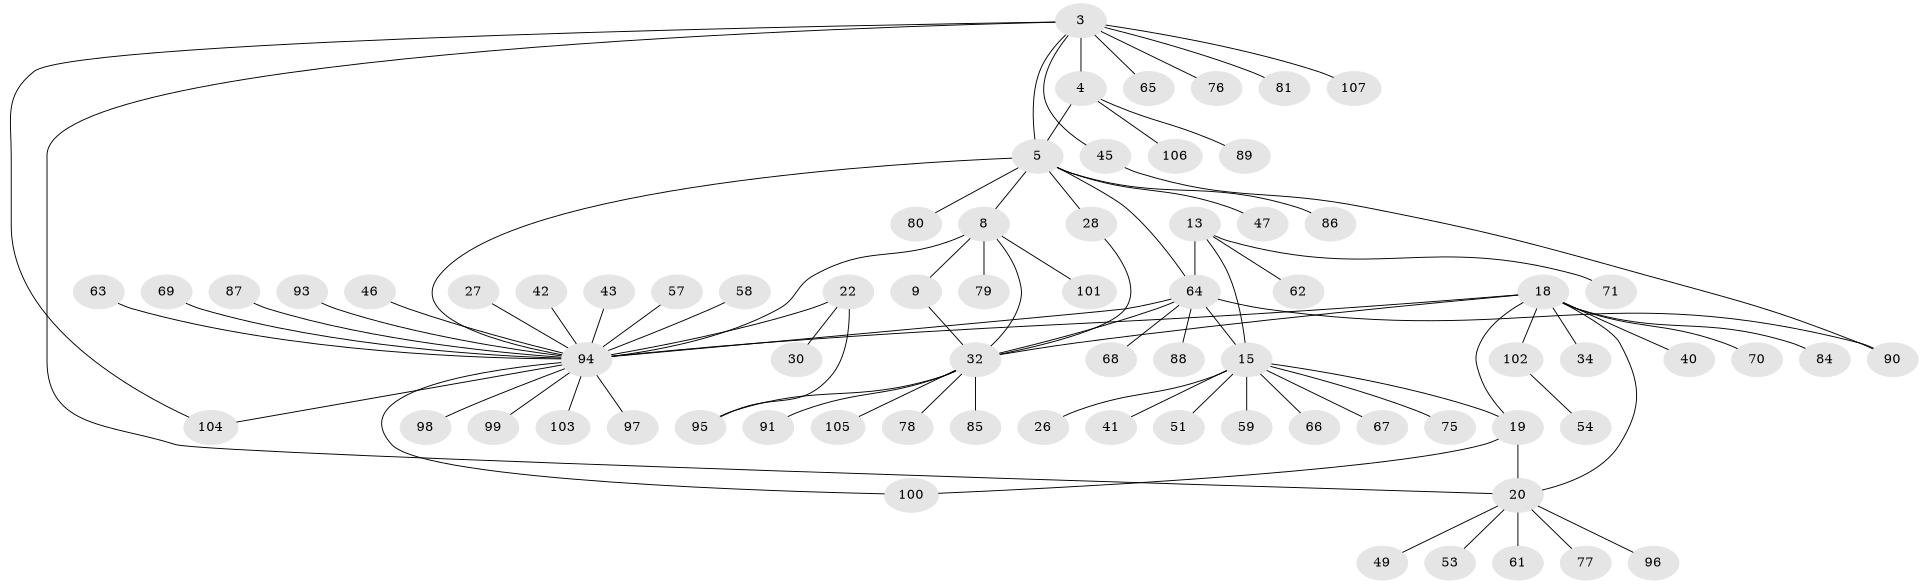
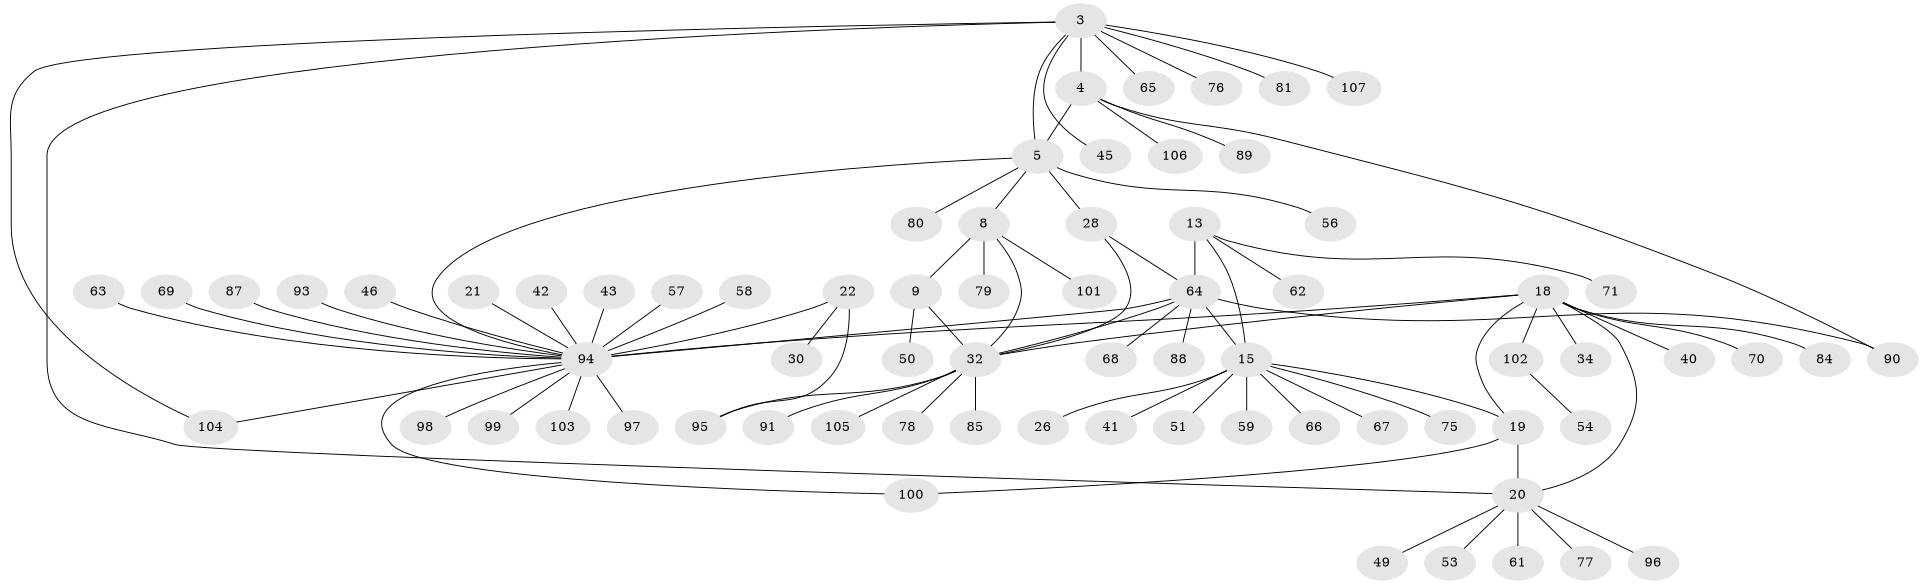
  graph {
    node [color=gray90 style=filled]
    4 [super="+2"]
    5 [super="+1"]
    89 [super="+86"]
    90
    106
    3
    20 [super="+17"]
    45
    65 [super="+33"]
    76 [super="+39"]
    81
    104
    107 [super="+52"]
    8 [super="+7"]
    n15 [label=64 super="+12"]
    28
-   47
-   56 [label=86]
+   56
    80 [super="+48"]
    94 [super="+25+55"]
    49
    53 [super="+36"]
    61
    77
    96
    9 [super="+6"]
    32 [super="+10"]
    79
    101
    15
    68
    88
    100 [super="+74"]
    97
    98
    99
    103
+   50
    95 [super="+72"]
    78
    85 [super="+83"]
    91
    105
    13 [super="+11"]
    62 [super="+60"]
    71
    19 [super="+16"]
    26
    41
    51
    59
    66
    67
    75
    18
    34
    40 [super="+29"]
    70
    84 [super="+82"]
    102
    54
    22 [super="+21"]
    30
-   27
+   27 [label=21]
    42
    43
    46
    57
    58 [super="+38"]
    63
    69
    87 [super="+64"]
    93
    4 -- 5 [weight=4]
    4 -- 89
-   45 -- 90
+   4 -- 90
    4 -- 106
    5 -- 8
-   5 -- n15
+   28 -- n15
    5 -- 28
-   5 -- 47
    5 -- 56
    5 -- 80
    5 -- 94 [weight=2]
    3 -- 4 [weight=2]
    3 -- 5 [weight=2]
    3 -- 20
    3 -- 45
    3 -- 65
    3 -- 76
    3 -- 81
    3 -- 104
    3 -- 107
    20 -- 49
    20 -- 53
    20 -- 61
    20 -- 77
    20 -- 96
-   8 -- 94
    8 -- 9 [weight=4]
    8 -- 32 [weight=2]
    8 -- 79
    8 -- 101
    n15 -- 90
    n15 -- 94 [weight=2]
    n15 -- 32
    n15 -- 15 [weight=2]
    n15 -- 68
    n15 -- 88
    28 -- 32
    94 -- 104
    94 -- 100
    94 -- 97
    94 -- 98
    94 -- 99
    94 -- 103
    9 -- 32 [weight=2]
+   9 -- 50
    32 -- 95
    32 -- 78
    32 -- 85
    32 -- 91
    32 -- 105
    15 -- 19
    15 -- 26
    15 -- 41
    15 -- 51
    15 -- 59
    15 -- 66
    15 -- 67
    15 -- 75
    13 -- n15 [weight=4]
    13 -- 15 [weight=2]
    13 -- 62
    13 -- 71
    19 -- 20 [weight=4]
    19 -- 100
    18 -- 20 [weight=2]
    18 -- 94
    18 -- 32
    18 -- 19 [weight=2]
    18 -- 34
    18 -- 40
    18 -- 70
    18 -- 84
    18 -- 102
    102 -- 54
    22 -- 94 [weight=6]
    22 -- 95
    22 -- 30
    27 -- 94
    42 -- 94
    43 -- 94
    46 -- 94
    57 -- 94
    58 -- 94
    63 -- 94
    69 -- 94
    87 -- 94
    93 -- 94
  }
